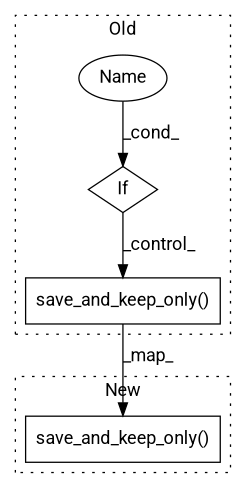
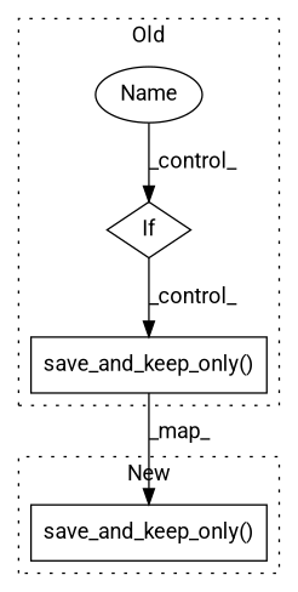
  digraph {
    fontname=Roboto
    node [a=75 shape=box fontname=Roboto]
    edge [fontname=Roboto]
    n1 [l=119 label="save_and_keep_only()" s=4845]
    n2 [l=127 label="save_and_keep_only()" s=4903]
    n3 [a=96 l=3 label=If s=4636 shape=diamond]
    n4 [a=87 l=17 label=Name s=4639 shape=ellipse]
    subgraph cluster_1 {
      label=New
      style=dotted
      n1
    }
    subgraph cluster_2 {
      label=Old
      style=dotted
      n2
      n3
      n4
    }
    n2 -> n1 [label=_map_]
    n3 -> n2 [label=_control_]
-   n4 -> n3 [label=_cond_]
+   n4 -> n3 [label=_control_]
  }
